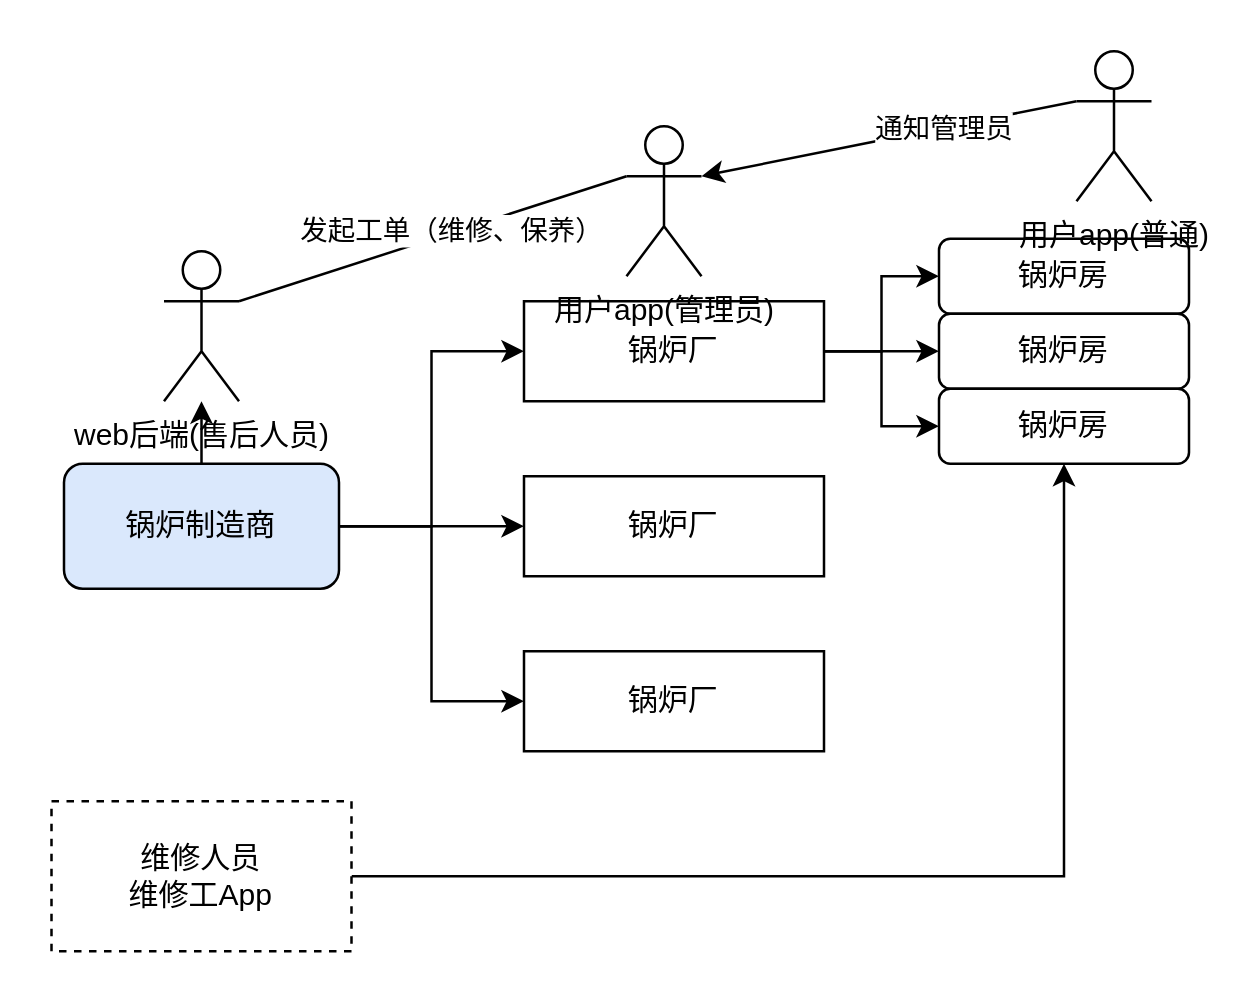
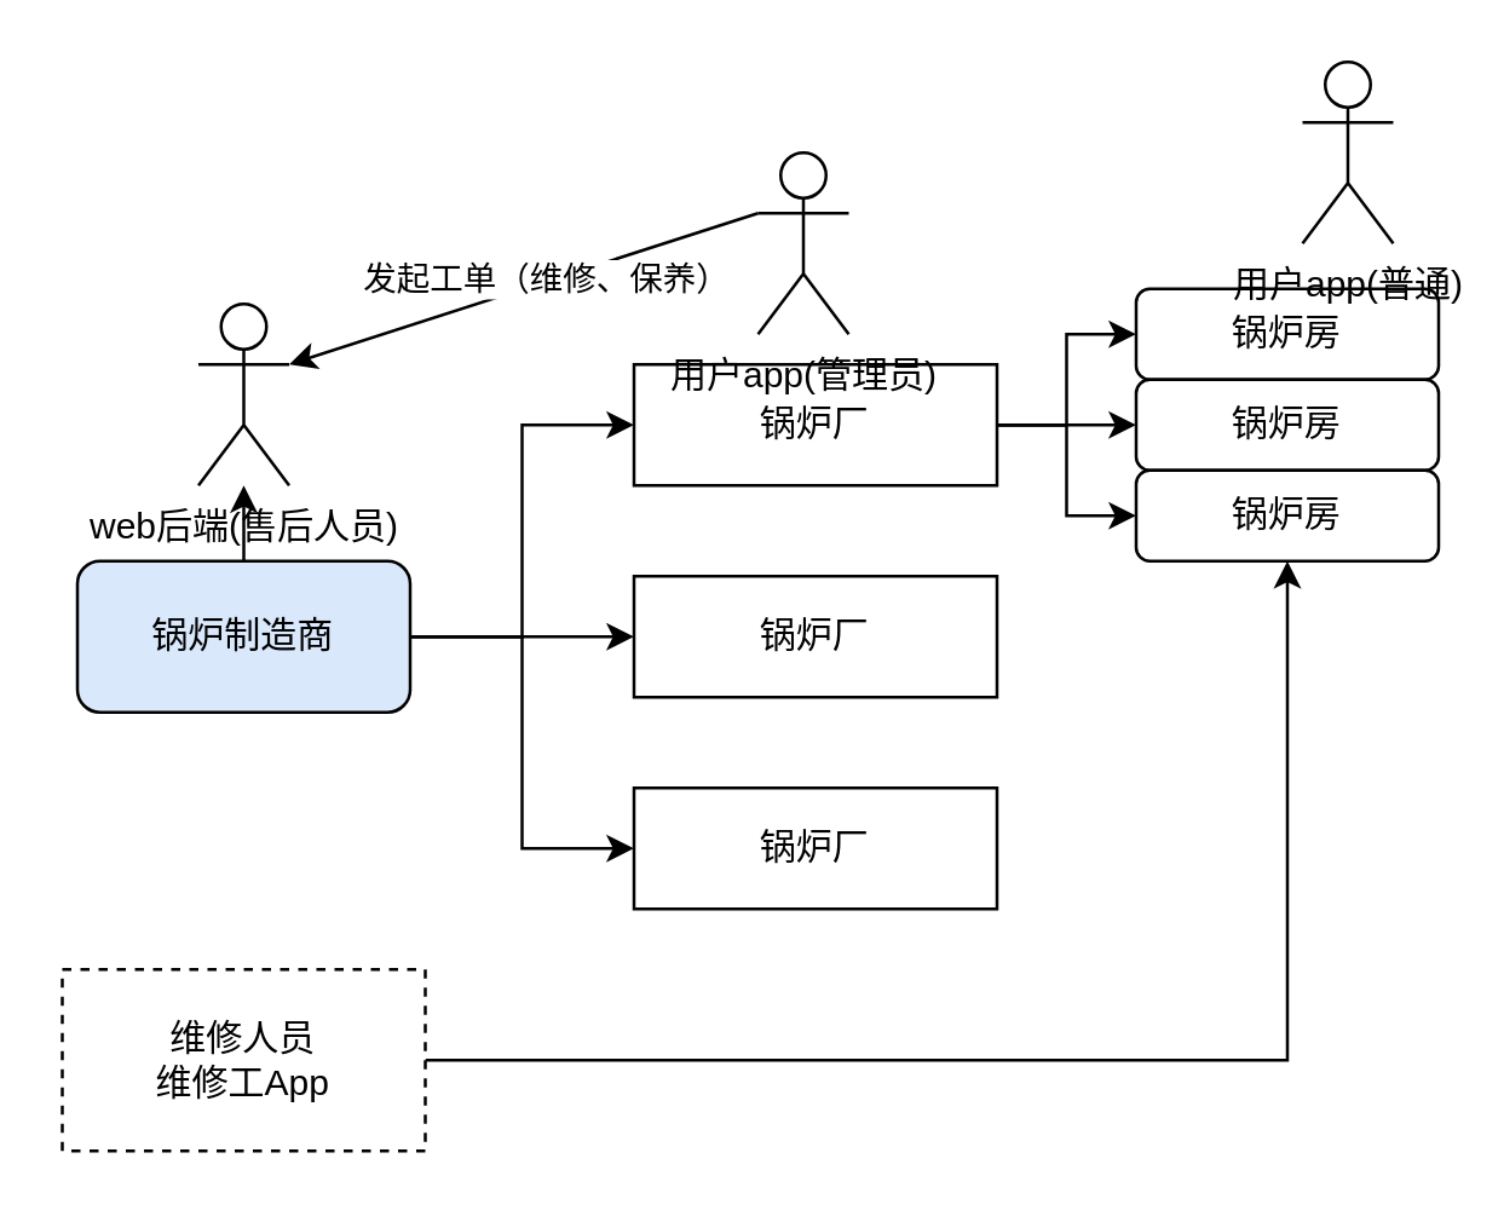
  <mxCell id="0" />
  <mxCell id="1" parent="0" />
  <mxCell id="2" style="edgeStyle=orthogonalEdgeStyle;rounded=0;orthogonalLoop=1;jettySize=auto;html=1;entryX=0;entryY=0.5;entryDx=0;entryDy=0;" edge="1" parent="1" source="6" target="10"><mxGeometry relative="1" as="geometry" /></mxCell>
  <mxCell id="3" style="edgeStyle=orthogonalEdgeStyle;rounded=0;orthogonalLoop=1;jettySize=auto;html=1;entryX=0;entryY=0.5;entryDx=0;entryDy=0;" edge="1" parent="1" source="6" target="11"><mxGeometry relative="1" as="geometry" /></mxCell>
  <mxCell id="4" style="edgeStyle=orthogonalEdgeStyle;rounded=0;orthogonalLoop=1;jettySize=auto;html=1;entryX=0;entryY=0.5;entryDx=0;entryDy=0;" edge="1" parent="1" source="6" target="12"><mxGeometry relative="1" as="geometry" /></mxCell>
  <mxCell id="5" style="edgeStyle=orthogonalEdgeStyle;rounded=0;orthogonalLoop=1;jettySize=auto;html=1;" edge="1" parent="1" source="6" target="18"><mxGeometry relative="1" as="geometry" /></mxCell>
  <mxCell id="6" value="锅炉制造商" style="rounded=1;whiteSpace=wrap;html=1;fillColor=#dae8fc;" vertex="1" parent="1"><mxGeometry x="25" y="185" width="110" height="50" as="geometry" /></mxCell>
  <mxCell id="7" style="edgeStyle=orthogonalEdgeStyle;rounded=0;orthogonalLoop=1;jettySize=auto;html=1;entryX=0;entryY=0.5;entryDx=0;entryDy=0;" edge="1" parent="1" source="10" target="13"><mxGeometry relative="1" as="geometry" /></mxCell>
  <mxCell id="8" style="edgeStyle=orthogonalEdgeStyle;rounded=0;orthogonalLoop=1;jettySize=auto;html=1;entryX=0;entryY=0.5;entryDx=0;entryDy=0;" edge="1" parent="1" source="10" target="14"><mxGeometry relative="1" as="geometry" /></mxCell>
  <mxCell id="9" style="edgeStyle=orthogonalEdgeStyle;rounded=0;orthogonalLoop=1;jettySize=auto;html=1;entryX=0;entryY=0.5;entryDx=0;entryDy=0;" edge="1" parent="1" source="10" target="15"><mxGeometry relative="1" as="geometry" /></mxCell>
  <mxCell id="10" value="锅炉厂" style="rounded=0;whiteSpace=wrap;html=1;" vertex="1" parent="1"><mxGeometry x="209" y="120" width="120" height="40" as="geometry" /></mxCell>
  <mxCell id="11" value="锅炉厂" style="rounded=0;whiteSpace=wrap;html=1;" vertex="1" parent="1"><mxGeometry x="209" y="190" width="120" height="40" as="geometry" /></mxCell>
  <mxCell id="12" value="锅炉厂" style="rounded=0;whiteSpace=wrap;html=1;" vertex="1" parent="1"><mxGeometry x="209" y="260" width="120" height="40" as="geometry" /></mxCell>
  <mxCell id="13" value="锅炉房" style="rounded=1;whiteSpace=wrap;html=1;" vertex="1" parent="1"><mxGeometry x="375" y="95" width="100" height="30" as="geometry" /></mxCell>
  <mxCell id="14" value="锅炉房" style="rounded=1;whiteSpace=wrap;html=1;" vertex="1" parent="1"><mxGeometry x="375" y="125" width="100" height="30" as="geometry" /></mxCell>
  <mxCell id="15" value="锅炉房" style="rounded=1;whiteSpace=wrap;html=1;" vertex="1" parent="1"><mxGeometry x="375" y="155" width="100" height="30" as="geometry" /></mxCell>
  <mxCell id="16" value="用户app(普通)" style="shape=umlActor;verticalLabelPosition=bottom;verticalAlign=top;html=1;outlineConnect=0;" vertex="1" parent="1"><mxGeometry x="430" y="20" width="30" height="60" as="geometry" /></mxCell>
  <mxCell id="17" value="用户app(管理员)" style="shape=umlActor;verticalLabelPosition=bottom;verticalAlign=top;html=1;outlineConnect=0;" vertex="1" parent="1"><mxGeometry x="250" y="50" width="30" height="60" as="geometry" /></mxCell>
  <mxCell id="18" value="web后端(售后人员)" style="shape=umlActor;verticalLabelPosition=bottom;verticalAlign=top;html=1;outlineConnect=0;" vertex="1" parent="1"><mxGeometry x="65" y="100" width="30" height="60" as="geometry" /></mxCell>
- <mxCell id="19" value="" style="endArrow=classic;html=1;rounded=0;exitX=0;exitY=0.333;exitDx=0;exitDy=0;exitPerimeter=0;entryX=1;entryY=0.333;entryDx=0;entryDy=0;entryPerimeter=0;" edge="1" parent="1" source="16" target="17"><mxGeometry width="50" height="50" relative="1" as="geometry"><mxPoint x="285" y="280" as="sourcePoint" /><mxPoint x="335" y="230" as="targetPoint" /></mxGeometry></mxCell>
- <mxCell id="20" value="通知管理员" style="edgeLabel;html=1;align=center;verticalAlign=middle;resizable=0;points=[];" vertex="1" connectable="0" parent="19"><mxGeometry x="-0.283" relative="1" as="geometry"><mxPoint as="offset" /></mxGeometry></mxCell>
- <mxCell id="21" value="" style="endArrow=none;html=1;rounded=0;exitX=0;exitY=0.333;exitDx=0;exitDy=0;exitPerimeter=0;entryX=1;entryY=0.333;entryDx=0;entryDy=0;entryPerimeter=0;" edge="1" parent="1" source="17" target="18"><mxGeometry width="50" height="50" relative="1" as="geometry"><mxPoint x="285" y="280" as="sourcePoint" /><mxPoint x="335" y="230" as="targetPoint" /></mxGeometry></mxCell>
+ <mxCell id="21" value="" style="endArrow=classic;html=1;rounded=0;exitX=0;exitY=0.333;exitDx=0;exitDy=0;exitPerimeter=0;entryX=1;entryY=0.333;entryDx=0;entryDy=0;entryPerimeter=0;" edge="1" parent="1" source="17" target="18"><mxGeometry width="50" height="50" relative="1" as="geometry"><mxPoint x="285" y="280" as="sourcePoint" /><mxPoint x="335" y="230" as="targetPoint" /></mxGeometry></mxCell>
  <mxCell id="22" value="发起工单（维修、保养）" style="edgeLabel;html=1;align=center;verticalAlign=middle;resizable=0;points=[];" vertex="1" connectable="0" parent="21"><mxGeometry x="-0.097" y="-1" relative="1" as="geometry"><mxPoint as="offset" /></mxGeometry></mxCell>
  <mxCell id="23" style="edgeStyle=orthogonalEdgeStyle;rounded=0;orthogonalLoop=1;jettySize=auto;html=1;entryX=0.5;entryY=1;entryDx=0;entryDy=0;" edge="1" parent="1" source="24" target="15"><mxGeometry relative="1" as="geometry" /></mxCell>
  <mxCell id="24" value="维修人员&lt;br&gt;维修工App" style="rounded=0;whiteSpace=wrap;html=1;dashed=1;" vertex="1" parent="1"><mxGeometry x="20" y="320" width="120" height="60" as="geometry" /></mxCell>
